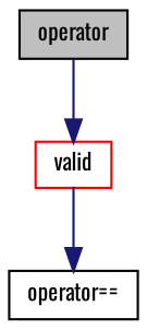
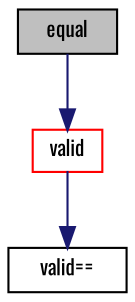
  digraph {
    fontname=Oswald
    rankdir=TB
    node [color=black fontname=Oswald fontsize=10 shape=record]
    edge [color=midnightblue fontname=Oswald fontsize=10 labelfontname=Helvetica labelfontsize=10 style=solid]
-   n1 [fillcolor=grey75 fontcolor=black height=0.2 label=operator style=filled width=0.4]
+   n1 [fillcolor=grey75 fontcolor=black height=0.2 label=equal style=filled width=0.4]
    n2 [color=red height=0.2 label=valid width=0.4]
-   n3 [height=0.2 label="operator==" width=0.4]
+   n3 [height=0.2 label="valid==" width=0.4]
    n1 -> n2
    n2 -> n3
  }
